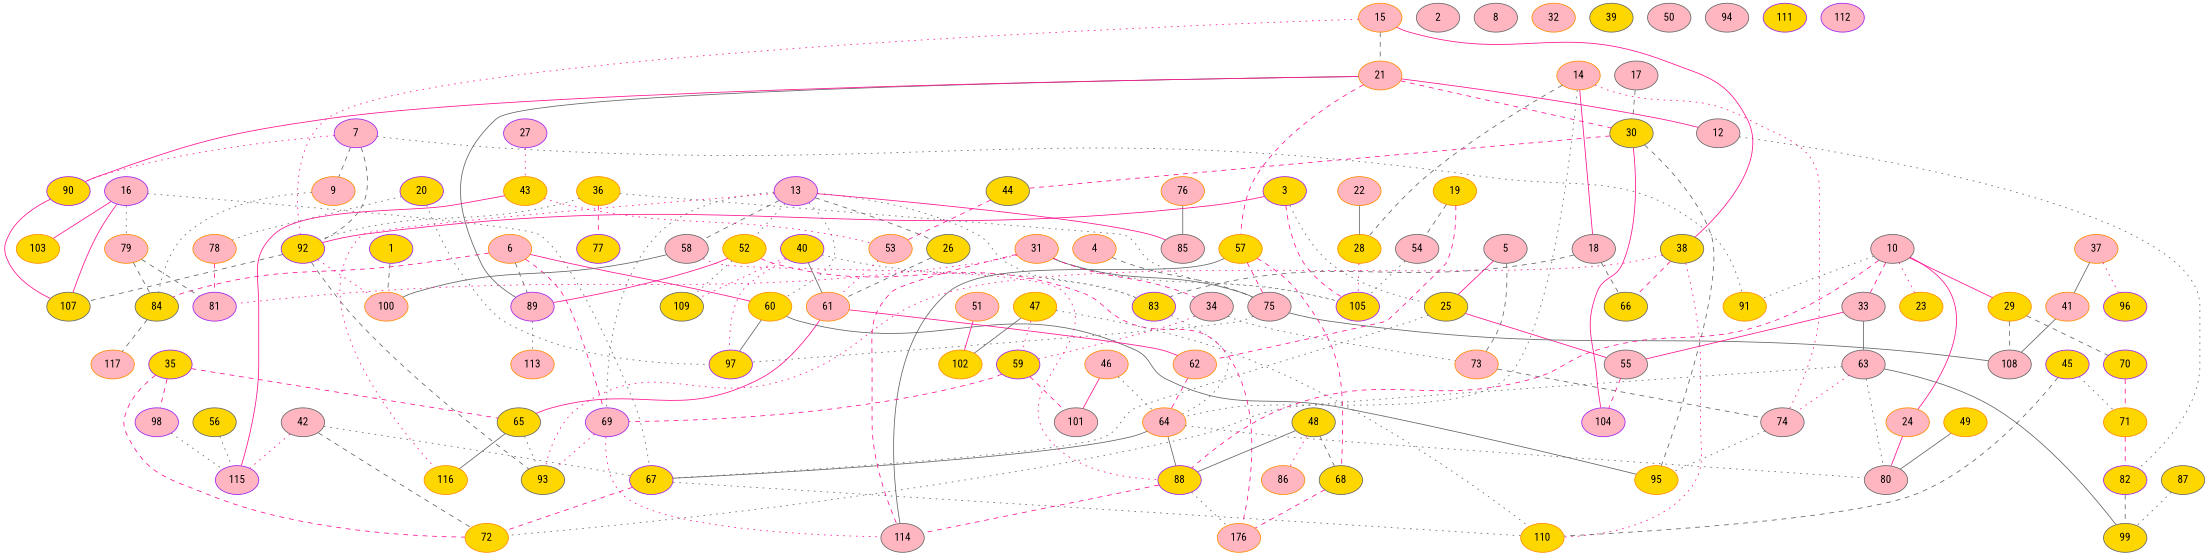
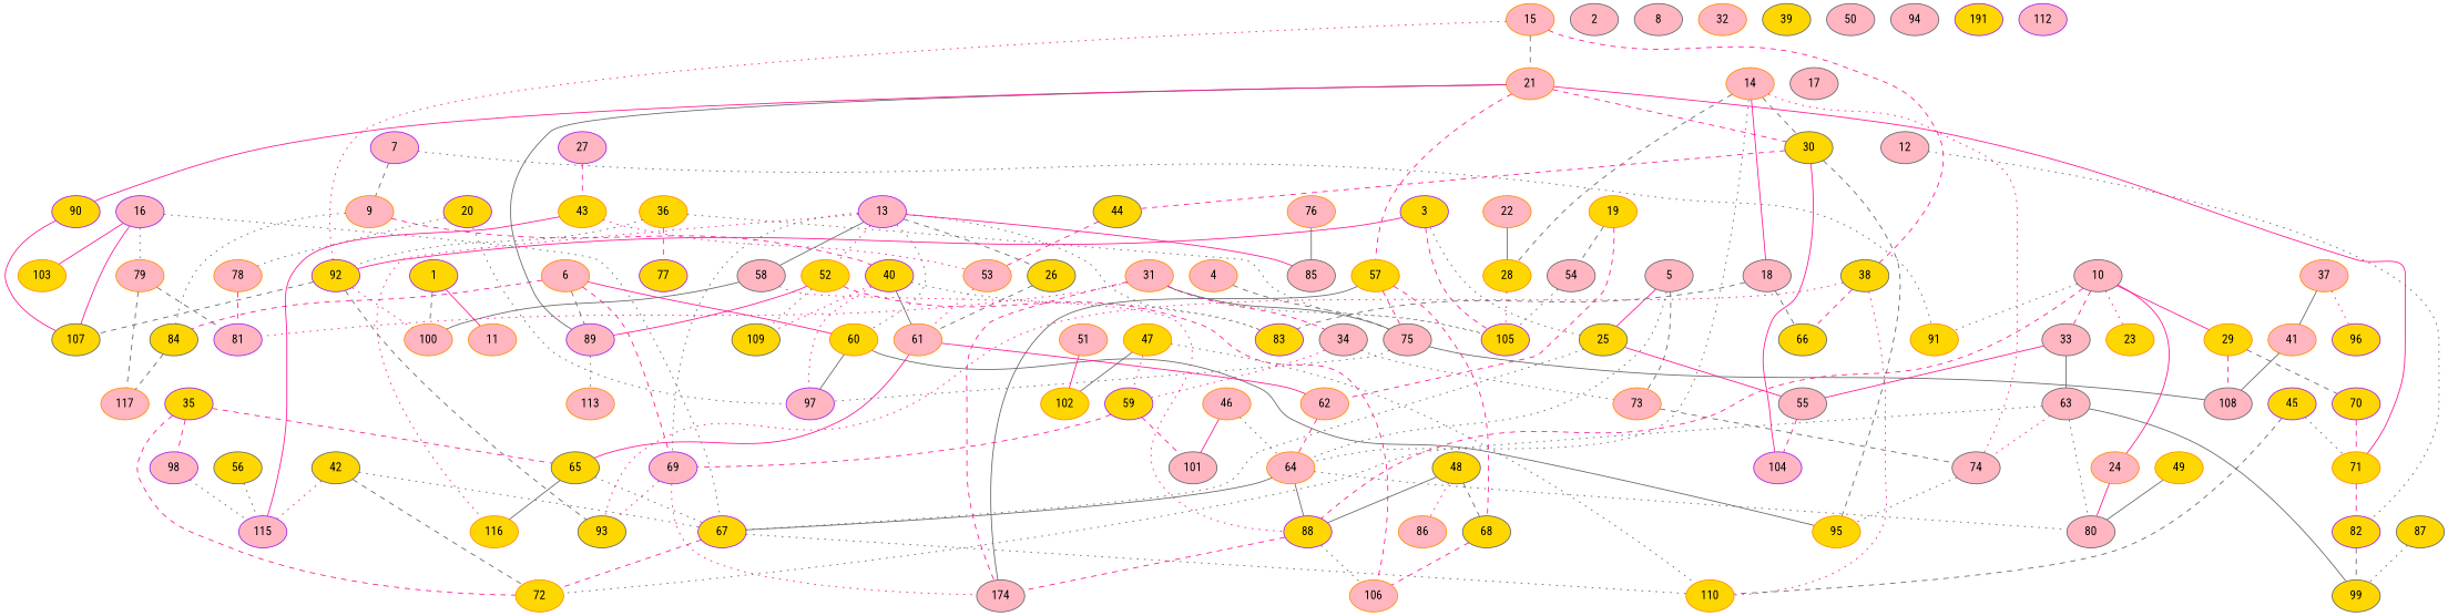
  graph {
    fontname="Roboto Condensed"
    node [color=darkorange fillcolor=lightpink fontname="Roboto Condensed" style=filled]
    edge [color=gray40 fontname="Roboto Condensed" style=dotted]
    1 [color=purple fillcolor=gold]
+   11
    100
    2 [color=gray40]
    3 [color=purple fillcolor=gold]
    25 [color=gray40 fillcolor=gold]
    92 [color=purple fillcolor=gold]
    105 [color=purple fillcolor=gold]
    67 [color=purple fillcolor=gold]
    55 [color=gray40]
    107 [color=gray40 fillcolor=gold]
    93 [color=gray40 fillcolor=gold]
    75 [color=gray40]
    4
-   97 [color=purple fillcolor=gold]
+   97 [color=purple]
    108 [color=gray40]
    5 [color=gray40]
    64
    73
    84 [color=gray40 fillcolor=gold]
    9
    40 [color=purple fillcolor=gold]
    88 [color=purple fillcolor=gold]
    80 [color=gray40]
    74 [color=gray40]
    60 [fillcolor=gold]
    6
    69 [color=purple]
    89 [color=purple]
    95 [fillcolor=gold]
-   114 [color=gray40]
+   114 [color=gray40 label=174]
    117
    113
    7 [color=purple]
    90 [color=purple fillcolor=gold]
    91 [fillcolor=gold]
    8 [color=gray40]
    83 [color=purple fillcolor=gold]
    61
    109 [color=gray40 fillcolor=gold]
    10 [color=gray40]
    23 [fillcolor=gold]
    24
    29 [fillcolor=gold]
    33 [color=gray40]
    70 [color=purple fillcolor=gold]
    63 [color=gray40]
-   106 [label=176]
+   106
    12 [color=gray40]
    82 [color=purple fillcolor=gold]
    99 [color=gray40 fillcolor=gold]
    13 [color=purple]
    26 [color=gray40 fillcolor=gold]
    52 [fillcolor=gold]
    58 [color=gray40]
    85 [color=gray40]
    116 [fillcolor=gold]
    14
    18 [color=gray40]
    28 [fillcolor=gold]
    30 [color=gray40 fillcolor=gold]
    66 [color=gray40 fillcolor=gold]
    44 [color=gray40 fillcolor=gold]
    104 [color=purple]
    15
    21
    38 [color=gray40 fillcolor=gold]
    57 [fillcolor=gold]
    71 [fillcolor=gold]
    110 [fillcolor=gold]
    16 [color=purple]
    79
    103 [fillcolor=gold]
    72 [fillcolor=gold]
    81 [color=purple]
    17 [color=gray40]
    19 [fillcolor=gold]
    54 [color=gray40]
    62
    20 [color=purple fillcolor=gold]
    78
    68 [color=gray40 fillcolor=gold]
    22
    65 [color=gray40 fillcolor=gold]
    27 [color=purple]
    43 [fillcolor=gold]
    115 [color=purple]
    53
    31
    34 [color=gray40]
    59 [color=purple fillcolor=gold]
    32
    101 [color=gray40]
    35 [color=purple fillcolor=gold]
    98 [color=purple]
    36 [fillcolor=gold]
    77 [color=purple fillcolor=gold]
    37
    41
    96 [color=purple fillcolor=gold]
    39 [color=gray40 fillcolor=gold]
-   42 [color=gray40]
+   42 [color=gray40 fillcolor=gold]
    45 [color=purple fillcolor=gold]
    46
    47 [fillcolor=gold]
    102 [fillcolor=gold]
    48 [color=gray40 fillcolor=gold]
    86
    49 [fillcolor=gold]
    50 [color=gray40]
    51
    56 [color=gray40 fillcolor=gold]
    76
    87 [color=gray40 fillcolor=gold]
    94 [color=gray40]
-   111 [color=purple fillcolor=gold]
+   111 [color=purple fillcolor=gold label=191]
    112 [color=purple]
+   1 -- 11 [color=deeppink style=solid]
    1 -- 100 [style=dashed]
    3 -- 25
    3 -- 92 [color=deeppink style=solid]
    3 -- 105 [color=deeppink style=dashed]
    25 -- 67
    25 -- 55 [color=deeppink style=solid]
    92 -- 100 [color=deeppink]
    92 -- 107 [style=dashed]
    92 -- 93 [style=dashed]
    67 -- 110
    67 -- 72 [color=deeppink style=dashed]
    55 -- 104 [color=deeppink style=dashed]
    75 -- 97
    75 -- 108 [style=solid]
    4 -- 75 [style=dashed]
    5 -- 25 [color=deeppink style=solid]
-   83 -- 64
+   5 -- 64
    5 -- 73 [style=dashed]
    64 -- 67 [style=solid]
    64 -- 88 [style=solid]
    64 -- 80
    73 -- 74 [style=dashed]
    84 -- 117 [style=dashed]
    9 -- 84
+   9 -- 40 [color=deeppink style=dashed]
    40 -- 97 [color=deeppink]
    40 -- 83
    40 -- 61 [style=solid]
    40 -- 109 [color=deeppink]
    88 -- 114 [color=deeppink style=dashed]
    88 -- 106
    74 -- 95
    60 -- 97 [style=solid]
    60 -- 95 [style=solid]
    6 -- 84 [color=deeppink style=dashed]
    6 -- 60 [color=deeppink style=solid]
    6 -- 69 [color=deeppink style=dashed]
    6 -- 89 [style=dashed]
    69 -- 93 [color=deeppink]
    69 -- 114 [color=deeppink]
    89 -- 113
-   7 -- 92 [style=dashed]
    7 -- 9 [style=dashed]
-   7 -- 90 [color=deeppink]
    7 -- 91
    90 -- 107 [color=deeppink style=solid]
    61 -- 62 [color=deeppink style=solid]
    61 -- 65 [color=deeppink style=solid]
    10 -- 88 [color=deeppink style=dashed]
    10 -- 91
    10 -- 23 [color=deeppink]
    10 -- 24 [color=deeppink style=solid]
    10 -- 29 [color=deeppink style=solid]
    10 -- 33 [color=deeppink style=dashed]
    24 -- 80 [color=deeppink style=solid]
-   29 -- 108 [style=dashed]
+   29 -- 108 [color=deeppink style=dashed]
    29 -- 70 [style=dashed]
    33 -- 55 [color=deeppink style=solid]
    33 -- 63 [style=solid]
    70 -- 71 [color=deeppink style=dashed]
    63 -- 80
    63 -- 74 [color=deeppink]
    63 -- 99 [style=solid]
    63 -- 72
    12 -- 82
    82 -- 99 [style=dashed]
    13 -- 60
    13 -- 69
    13 -- 83
    13 -- 26 [style=dashed]
-   13 -- 52
-   13 -- 58 [style=dashed]
+   13 -- 52 [color=deeppink]
+   13 -- 58 [style=solid]
    13 -- 85 [color=deeppink style=solid]
    13 -- 116 [color=deeppink]
    26 -- 61 [style=dashed]
    52 -- 89 [color=deeppink style=solid]
    52 -- 109
    52 -- 106 [color=deeppink style=dashed]
    58 -- 100 [style=solid]
    58 -- 88 [color=deeppink]
    14 -- 64
    14 -- 74 [color=deeppink]
    14 -- 18 [color=deeppink style=solid]
    14 -- 28 [style=dashed]
-   17 -- 30 [style=dashed]
+   14 -- 30 [style=dashed]
    18 -- 83 [style=dashed]
    18 -- 66 [style=dashed]
    28 -- 105 [color=deeppink]
    30 -- 95 [style=dashed]
    30 -- 44 [color=deeppink style=dashed]
    30 -- 104 [color=deeppink style=solid]
    44 -- 53 [color=deeppink style=dashed]
    15 -- 92 [color=deeppink]
    15 -- 21 [style=dashed]
-   15 -- 38 [color=deeppink style=solid]
+   15 -- 38 [color=deeppink style=dashed]
    21 -- 89 [style=solid]
    21 -- 90 [color=deeppink style=solid]
    21 -- 30 [color=deeppink style=dashed]
    21 -- 57 [color=deeppink style=dashed]
-   21 -- 12 [color=deeppink style=solid]
+   21 -- 71 [color=deeppink style=solid]
    38 -- 93 [color=deeppink]
    38 -- 66 [color=deeppink style=dashed]
    38 -- 110 [color=deeppink]
    57 -- 75 [color=deeppink style=dashed]
    57 -- 114 [style=solid]
    57 -- 68 [color=deeppink style=dashed]
    71 -- 82 [color=deeppink style=dashed]
    16 -- 67
    16 -- 107 [color=deeppink style=solid]
    16 -- 79
    16 -- 103 [color=deeppink style=solid]
-   79 -- 84 [style=dashed]
+   79 -- 117 [style=dashed]
    79 -- 81 [style=dashed]
    19 -- 54 [style=dashed]
    19 -- 62 [color=deeppink style=dashed]
    54 -- 105
    62 -- 64 [color=deeppink style=dashed]
    20 -- 97
    20 -- 78
    78 -- 81 [color=deeppink style=dashed]
    68 -- 106 [color=deeppink style=dashed]
    22 -- 28 [style=solid]
-   65 -- 93
+   65 -- 67
    65 -- 116 [style=solid]
-   27 -- 43 [color=deeppink]
+   27 -- 43 [color=deeppink style=dashed]
    43 -- 115 [color=deeppink style=solid]
    43 -- 53 [color=deeppink]
    53 -- 61 [color=deeppink]
    31 -- 105
    31 -- 75 [style=solid]
    31 -- 114 [color=deeppink style=dashed]
    31 -- 81 [color=deeppink]
    31 -- 34 [color=deeppink style=dashed]
    34 -- 73
    34 -- 59 [color=deeppink]
    59 -- 69 [color=deeppink style=dashed]
    59 -- 101 [color=deeppink style=dashed]
    35 -- 72 [color=deeppink style=dashed]
    35 -- 65 [color=deeppink style=dashed]
    35 -- 98 [color=deeppink style=dashed]
    98 -- 115
    36 -- 92
    36 -- 105
    36 -- 77 [color=deeppink style=dashed]
    37 -- 41 [style=solid]
    37 -- 96 [color=deeppink]
    41 -- 108 [style=solid]
    42 -- 67
    42 -- 72 [style=dashed]
    42 -- 115 [color=deeppink]
    45 -- 71
    45 -- 110 [style=dashed]
    46 -- 64
    46 -- 101 [color=deeppink style=solid]
    47 -- 110
    47 -- 59 [color=deeppink]
    47 -- 102 [style=solid]
    48 -- 88 [style=solid]
    48 -- 68 [style=dashed]
    48 -- 86 [color=deeppink]
    49 -- 80 [style=solid]
    51 -- 102 [color=deeppink style=solid]
    56 -- 115
    76 -- 85 [style=solid]
    87 -- 99
  }
